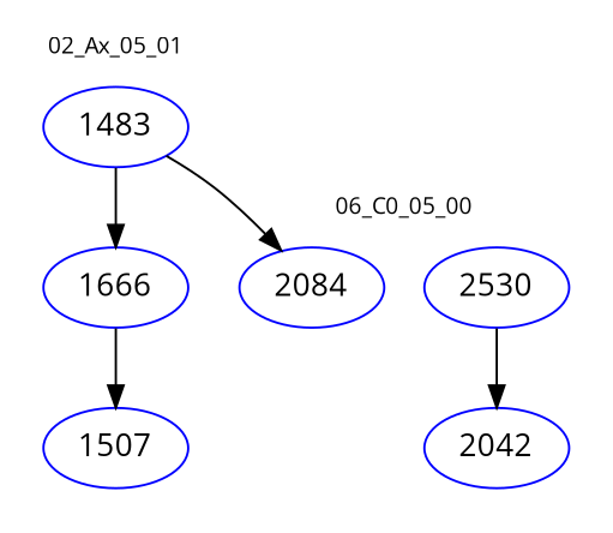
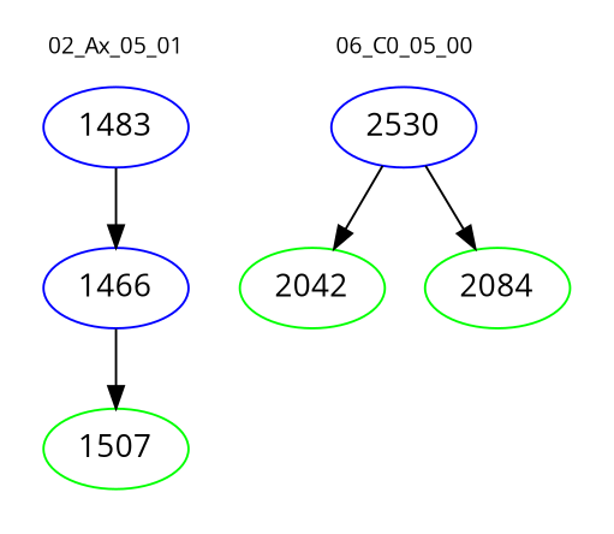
  digraph {
    fontname="Open Sans"
    node [color=blue fontname="Open Sans"]
    edge [color=black fontname="Open Sans"]
-   n1 [label=1666]
+   n1 [label=1466]
    n2 [label=1483]
-   n3 [label=1507]
+   n3 [color=green label=1507]
    n4 [label=2530]
-   n5 [label=2042]
-   n6 [label=2084]
+   n5 [color=green label=2042]
+   n6 [color=green label=2084]
    subgraph cluster_1 {
      color=white
      fontsize=10
      label="02_Ax_05_01"
      n1
      n2
      n3
    }
    subgraph cluster_2 {
      color=white
      fontsize=10
      label="06_C0_05_00"
      n4
      n5
      n6
    }
    n1 -> n3
    n2 -> n1
    n4 -> n5
-   n2 -> n6
+   n4 -> n6
  }
